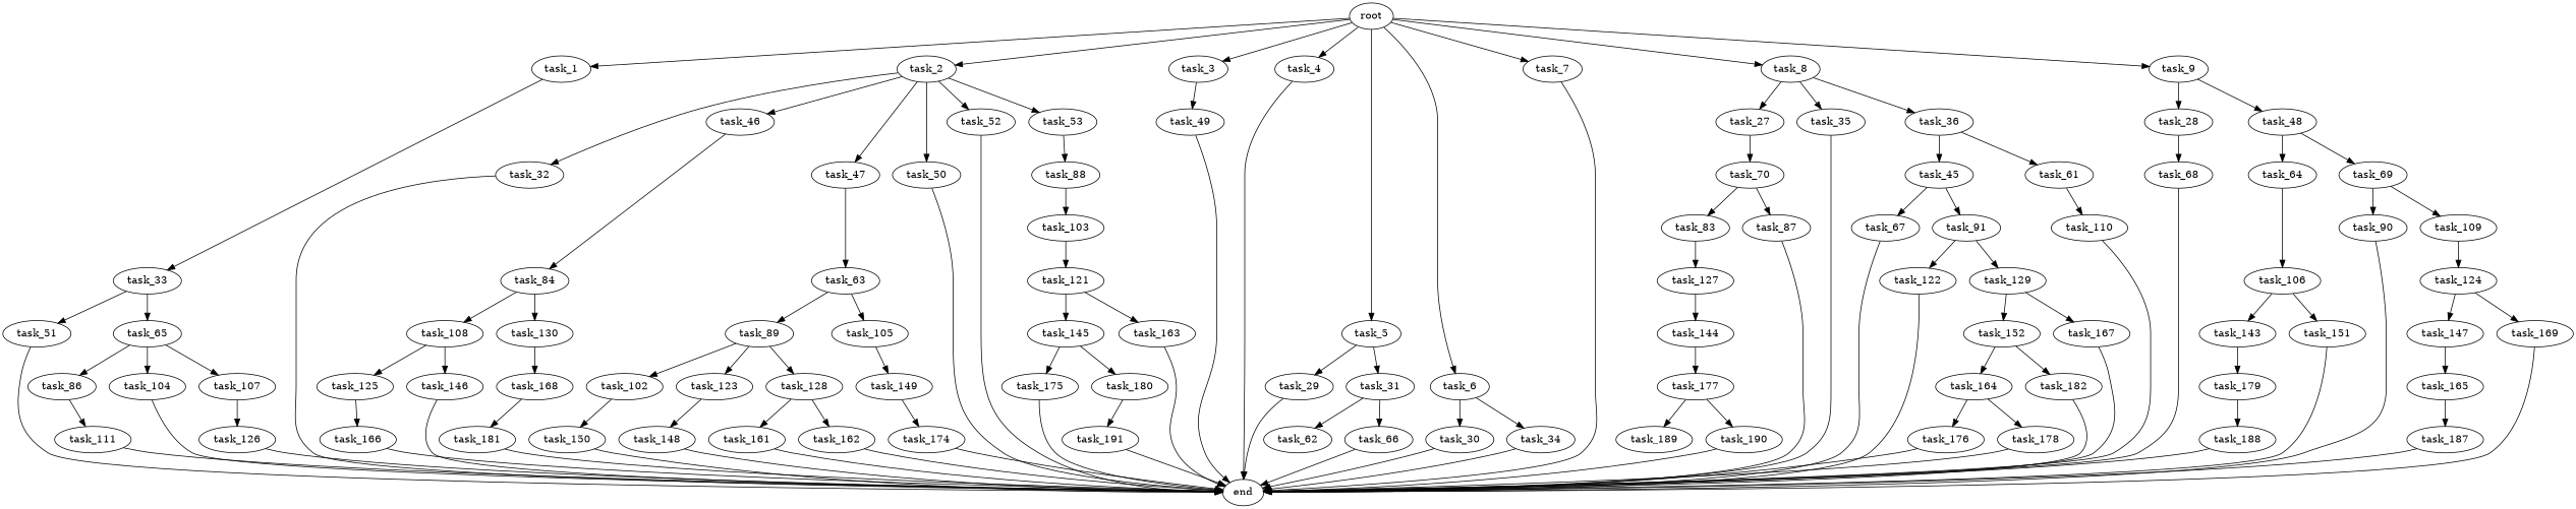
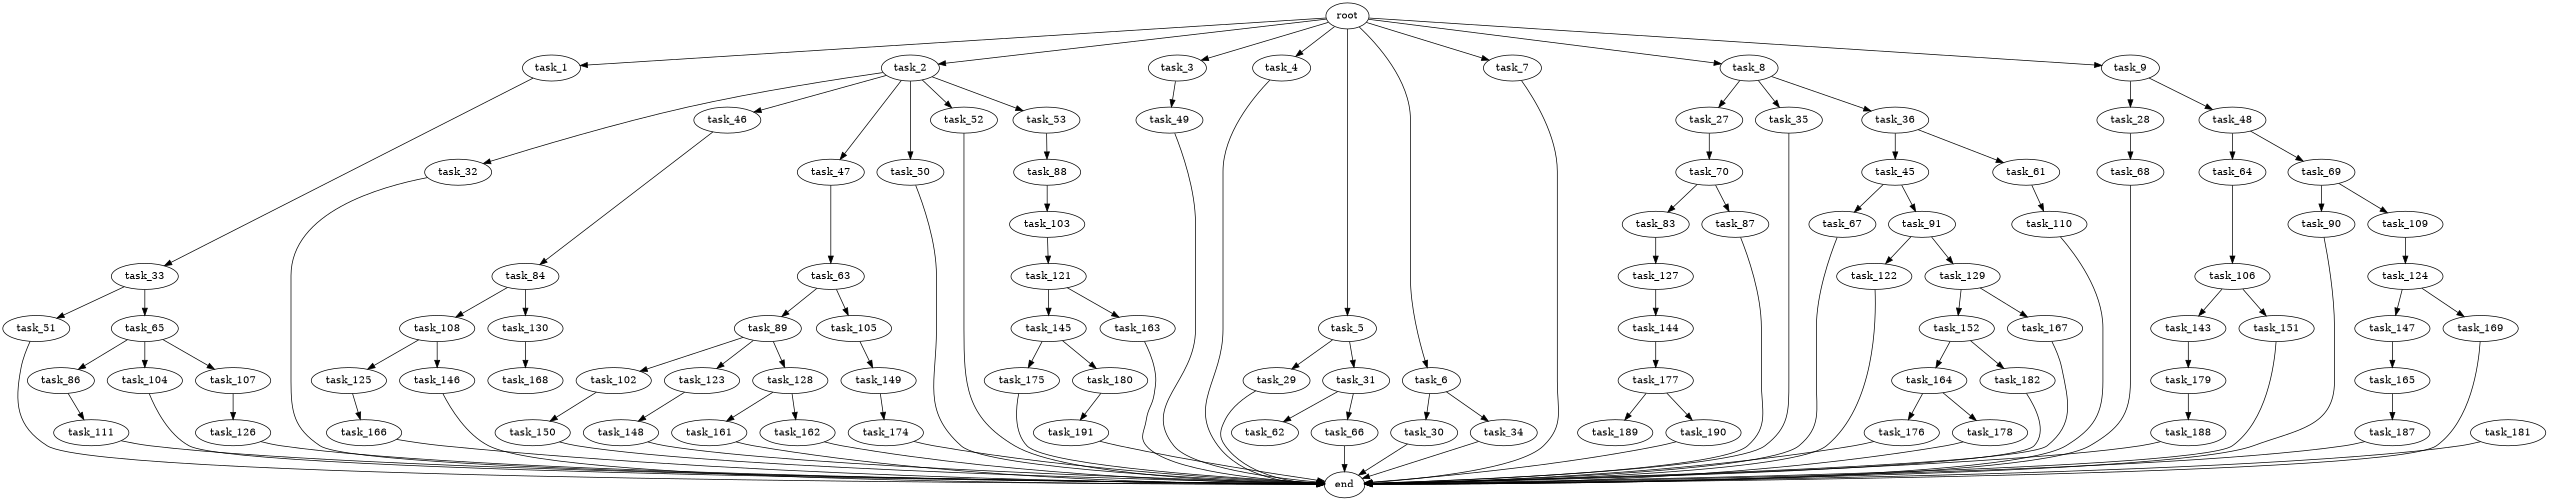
  digraph {
    root
    task_1
    task_2
    task_3
    task_4
    task_5
    task_6
    task_7
    task_8
    task_9
    task_33
    task_32
    task_46
    task_47
    task_50
    task_52
    task_53
    task_49
    end
    task_29
    task_31
    task_30
    task_34
    task_27
    task_35
    task_36
    task_28
    task_48
    task_51
    task_65
    task_84
    task_63
    task_88
    task_62
    task_66
    task_70
    task_45
    task_61
    task_68
    task_64
    task_69
    task_83
    task_87
    task_86
    task_104
    task_107
    task_67
    task_91
    task_110
    task_122
    task_129
    task_108
    task_130
    task_89
    task_105
    task_106
    task_90
    task_109
    task_103
    task_102
    task_123
    task_128
    task_149
    task_143
    task_151
    task_111
    task_126
    task_124
    task_127
    task_144
    task_125
    task_146
    task_168
    task_121
    task_150
    task_148
    task_161
    task_162
    task_152
    task_167
    task_145
    task_163
    task_174
    task_179
    task_166
    task_147
    task_169
    task_175
    task_180
    task_165
    task_177
    task_164
    task_182
    task_181
    task_188
    task_189
    task_190
    task_191
    task_187
    task_176
    task_178
    root -> task_1
    root -> task_2
    root -> task_3
    root -> task_4
    root -> task_5
    root -> task_6
    root -> task_7
    root -> task_8
    root -> task_9
    task_1 -> task_33
    task_2 -> task_32
    task_2 -> task_46
    task_2 -> task_47
    task_2 -> task_50
    task_2 -> task_52
    task_2 -> task_53
    task_3 -> task_49
    task_4 -> end
    task_5 -> task_29
    task_5 -> task_31
    task_6 -> task_30
    task_6 -> task_34
    task_7 -> end
    task_8 -> task_27
    task_8 -> task_35
    task_8 -> task_36
    task_9 -> task_28
    task_9 -> task_48
    task_33 -> task_51
    task_33 -> task_65
    task_32 -> end
    task_46 -> task_84
    task_47 -> task_63
    task_50 -> end
    task_52 -> end
    task_53 -> task_88
    task_49 -> end
    task_29 -> end
    task_31 -> task_62
    task_31 -> task_66
    task_30 -> end
    task_34 -> end
    task_27 -> task_70
    task_35 -> end
    task_36 -> task_45
    task_36 -> task_61
    task_28 -> task_68
    task_48 -> task_64
    task_48 -> task_69
    task_51 -> end
    task_65 -> task_86
    task_65 -> task_104
    task_65 -> task_107
    task_84 -> task_108
    task_84 -> task_130
    task_63 -> task_89
    task_63 -> task_105
    task_88 -> task_103
    task_66 -> end
    task_70 -> task_83
    task_70 -> task_87
    task_45 -> task_67
    task_45 -> task_91
    task_61 -> task_110
    task_68 -> end
    task_64 -> task_106
    task_69 -> task_90
    task_69 -> task_109
    task_83 -> task_127
    task_87 -> end
    task_86 -> task_111
    task_104 -> end
    task_107 -> task_126
    task_67 -> end
    task_91 -> task_122
    task_91 -> task_129
    task_110 -> end
    task_122 -> end
    task_129 -> task_152
    task_129 -> task_167
    task_108 -> task_125
    task_108 -> task_146
    task_130 -> task_168
    task_89 -> task_102
    task_89 -> task_123
    task_89 -> task_128
    task_105 -> task_149
    task_106 -> task_143
    task_106 -> task_151
    task_90 -> end
    task_109 -> task_124
    task_103 -> task_121
    task_102 -> task_150
    task_123 -> task_148
    task_128 -> task_161
    task_128 -> task_162
    task_149 -> task_174
    task_143 -> task_179
    task_151 -> end
    task_111 -> end
    task_126 -> end
    task_124 -> task_147
    task_124 -> task_169
    task_127 -> task_144
    task_144 -> task_177
    task_125 -> task_166
    task_146 -> end
-   task_168 -> task_181
    task_121 -> task_145
    task_121 -> task_163
    task_150 -> end
    task_148 -> end
    task_161 -> end
    task_162 -> end
    task_152 -> task_164
    task_152 -> task_182
    task_167 -> end
    task_145 -> task_175
    task_145 -> task_180
    task_163 -> end
    task_174 -> end
    task_179 -> task_188
    task_166 -> end
    task_147 -> task_165
    task_169 -> end
    task_175 -> end
    task_180 -> task_191
    task_165 -> task_187
    task_177 -> task_189
    task_177 -> task_190
    task_164 -> task_176
    task_164 -> task_178
    task_182 -> end
    task_181 -> end
    task_188 -> end
    task_190 -> end
    task_191 -> end
    task_187 -> end
    task_176 -> end
    task_178 -> end
  }
